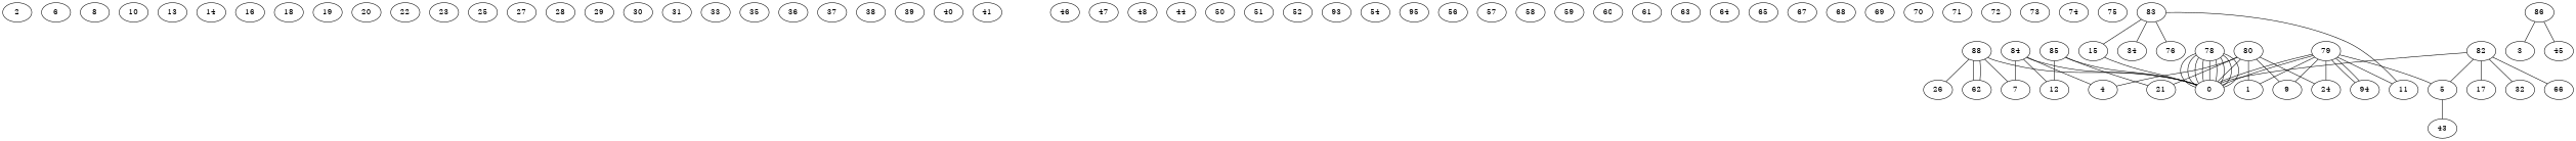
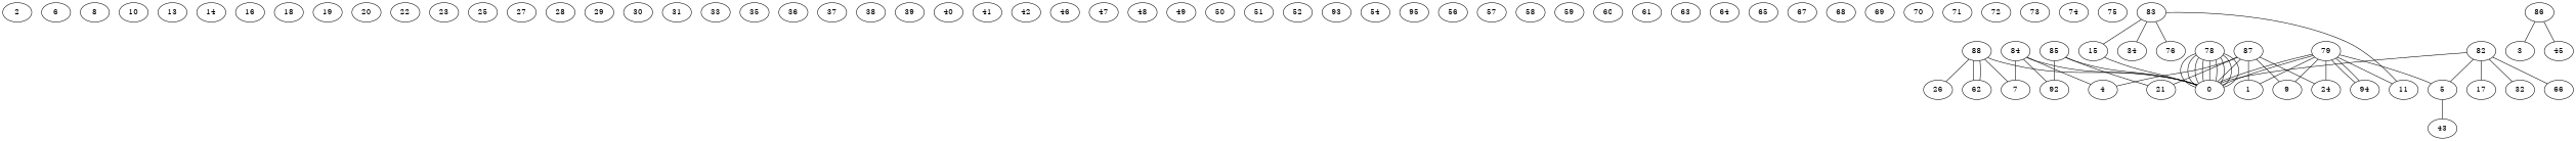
  graph {
    2
    6
    8
    10
    13
    14
    16
    18
    19
    20
    22
    23
    25
    27
    28
    29
    30
    31
    33
    35
    36
    37
    38
    39
    40
    41
+   42
    46
    47
    48
-   49 [label=44]
+   49
    50
    51
    52
    n35 [label=93]
    54
    n37 [label=95]
    56
    57
    58
    59
    60
    61
    63
    64
    65
    67
    68
    69
    70
    71
    72
    73
    74
    75
    78
    0
    79
    1
    5
    9
    11
    24
    n64 [label=94]
    43
-   80
+   80 [label=87]
    4
    21
    n69 [label=88]
    7
    26
    62
    82
    17
    32
    66
    83
    15
    34
    76
    84
-   12
+   12 [label=92]
    85
    86
    3
    45
    78 -- 0
    78 -- 0
    78 -- 0
    78 -- 0
    78 -- 0
    78 -- 0
    78 -- 0
    78 -- 0
    78 -- 0
    79 -- 0
    79 -- 0
    79 -- 1
    79 -- 5
    79 -- 9
    79 -- 11
    79 -- 24
    79 -- n64
    79 -- n64
    5 -- 43
    80 -- 0
    80 -- 1
    80 -- 9
    80 -- 24
    80 -- 4
    80 -- 21
    n69 -- 0
    n69 -- 7
    n69 -- 26
    n69 -- 62
    n69 -- 62
    82 -- 0
    82 -- 5
    82 -- 17
    82 -- 32
    82 -- 66
    83 -- 11
    83 -- 15
    83 -- 34
    83 -- 76
    15 -- 0
    84 -- 0
    84 -- 4
    84 -- 7
    84 -- 12
    85 -- 0
    85 -- 21
    85 -- 12
    86 -- 3
    86 -- 45
  }
